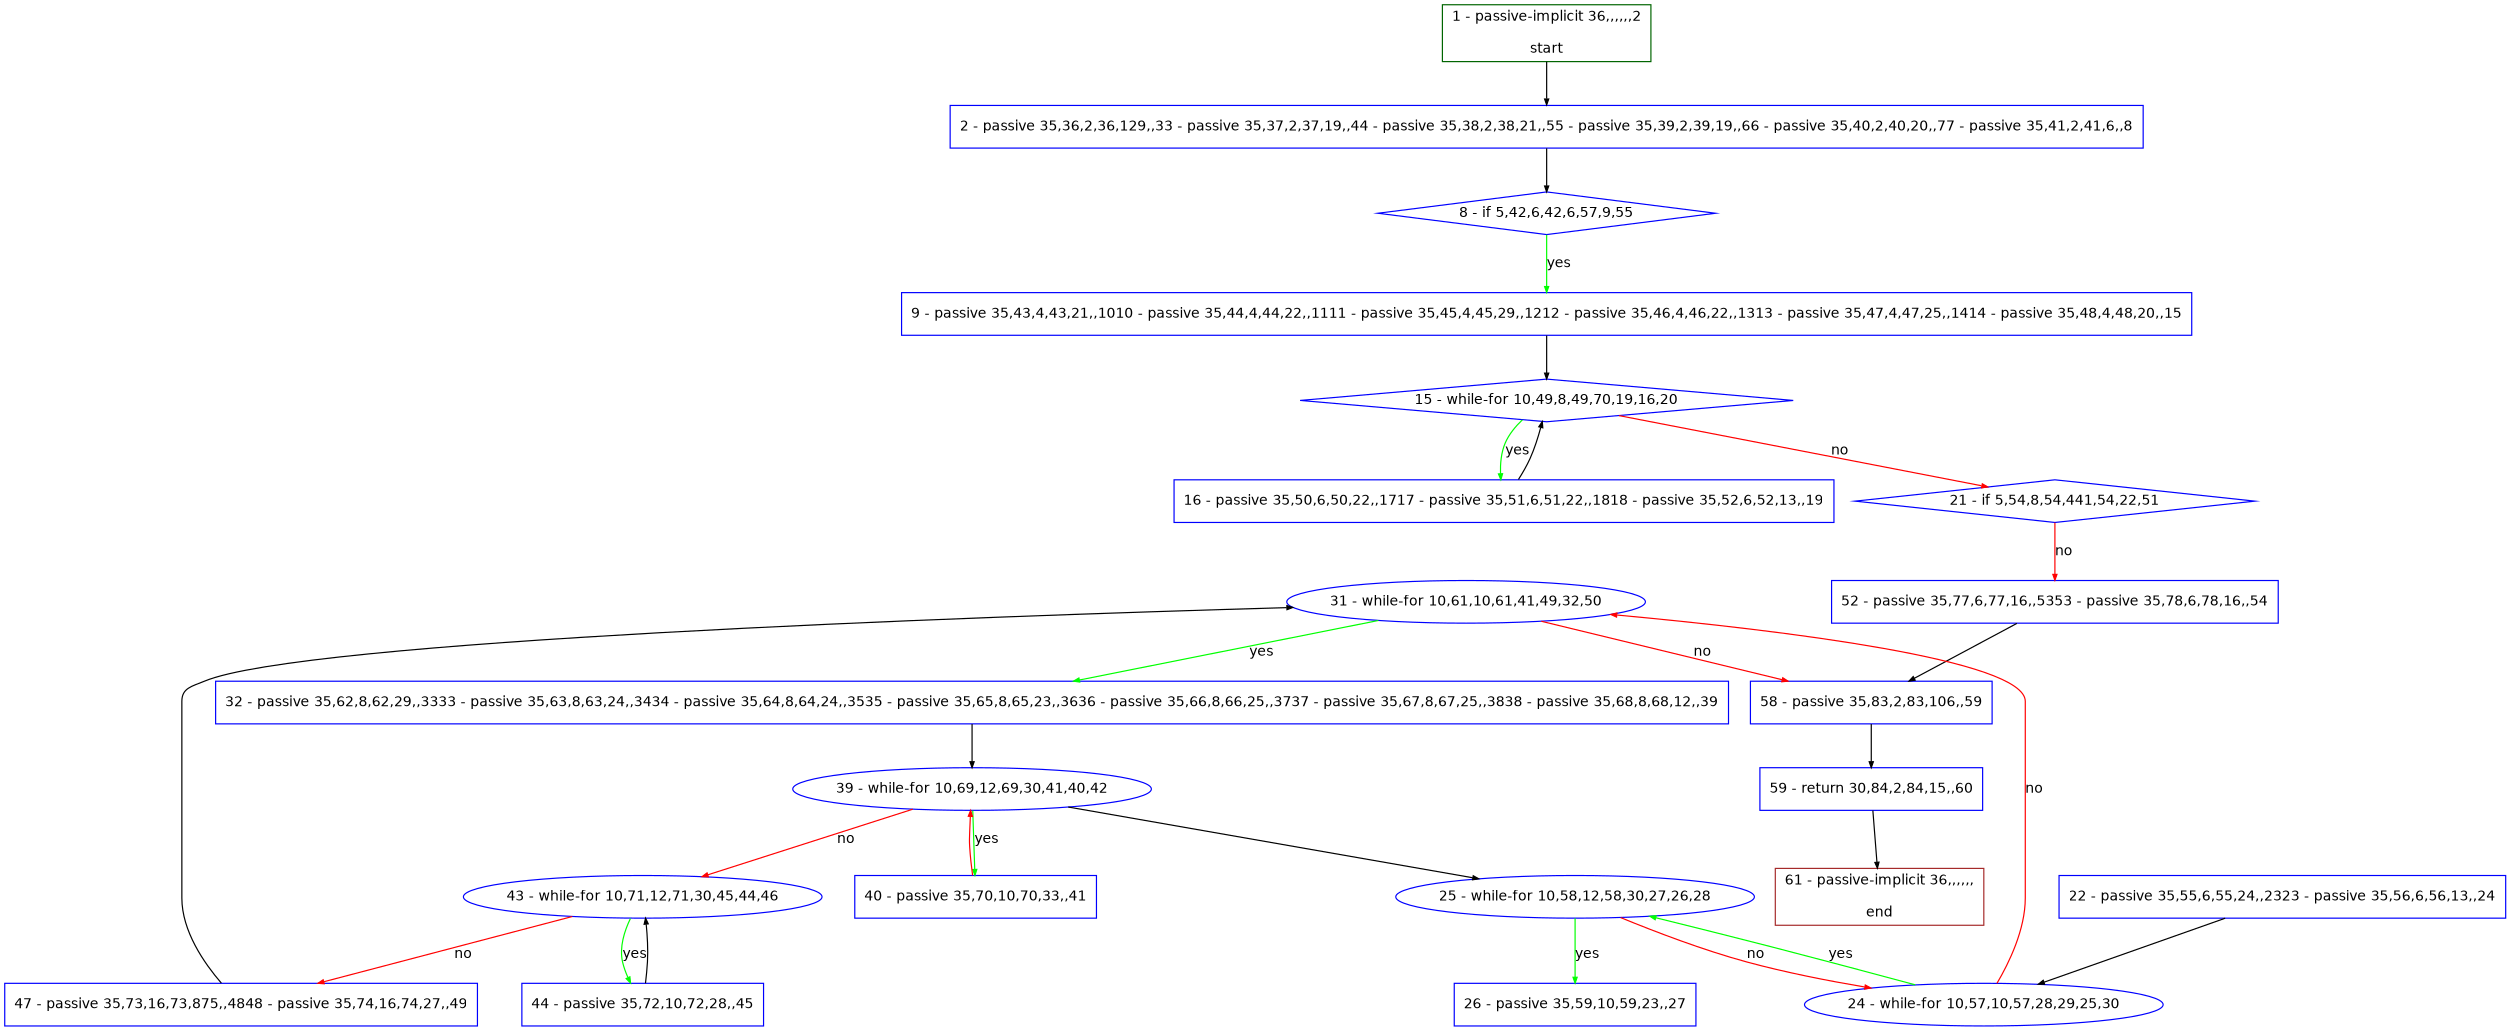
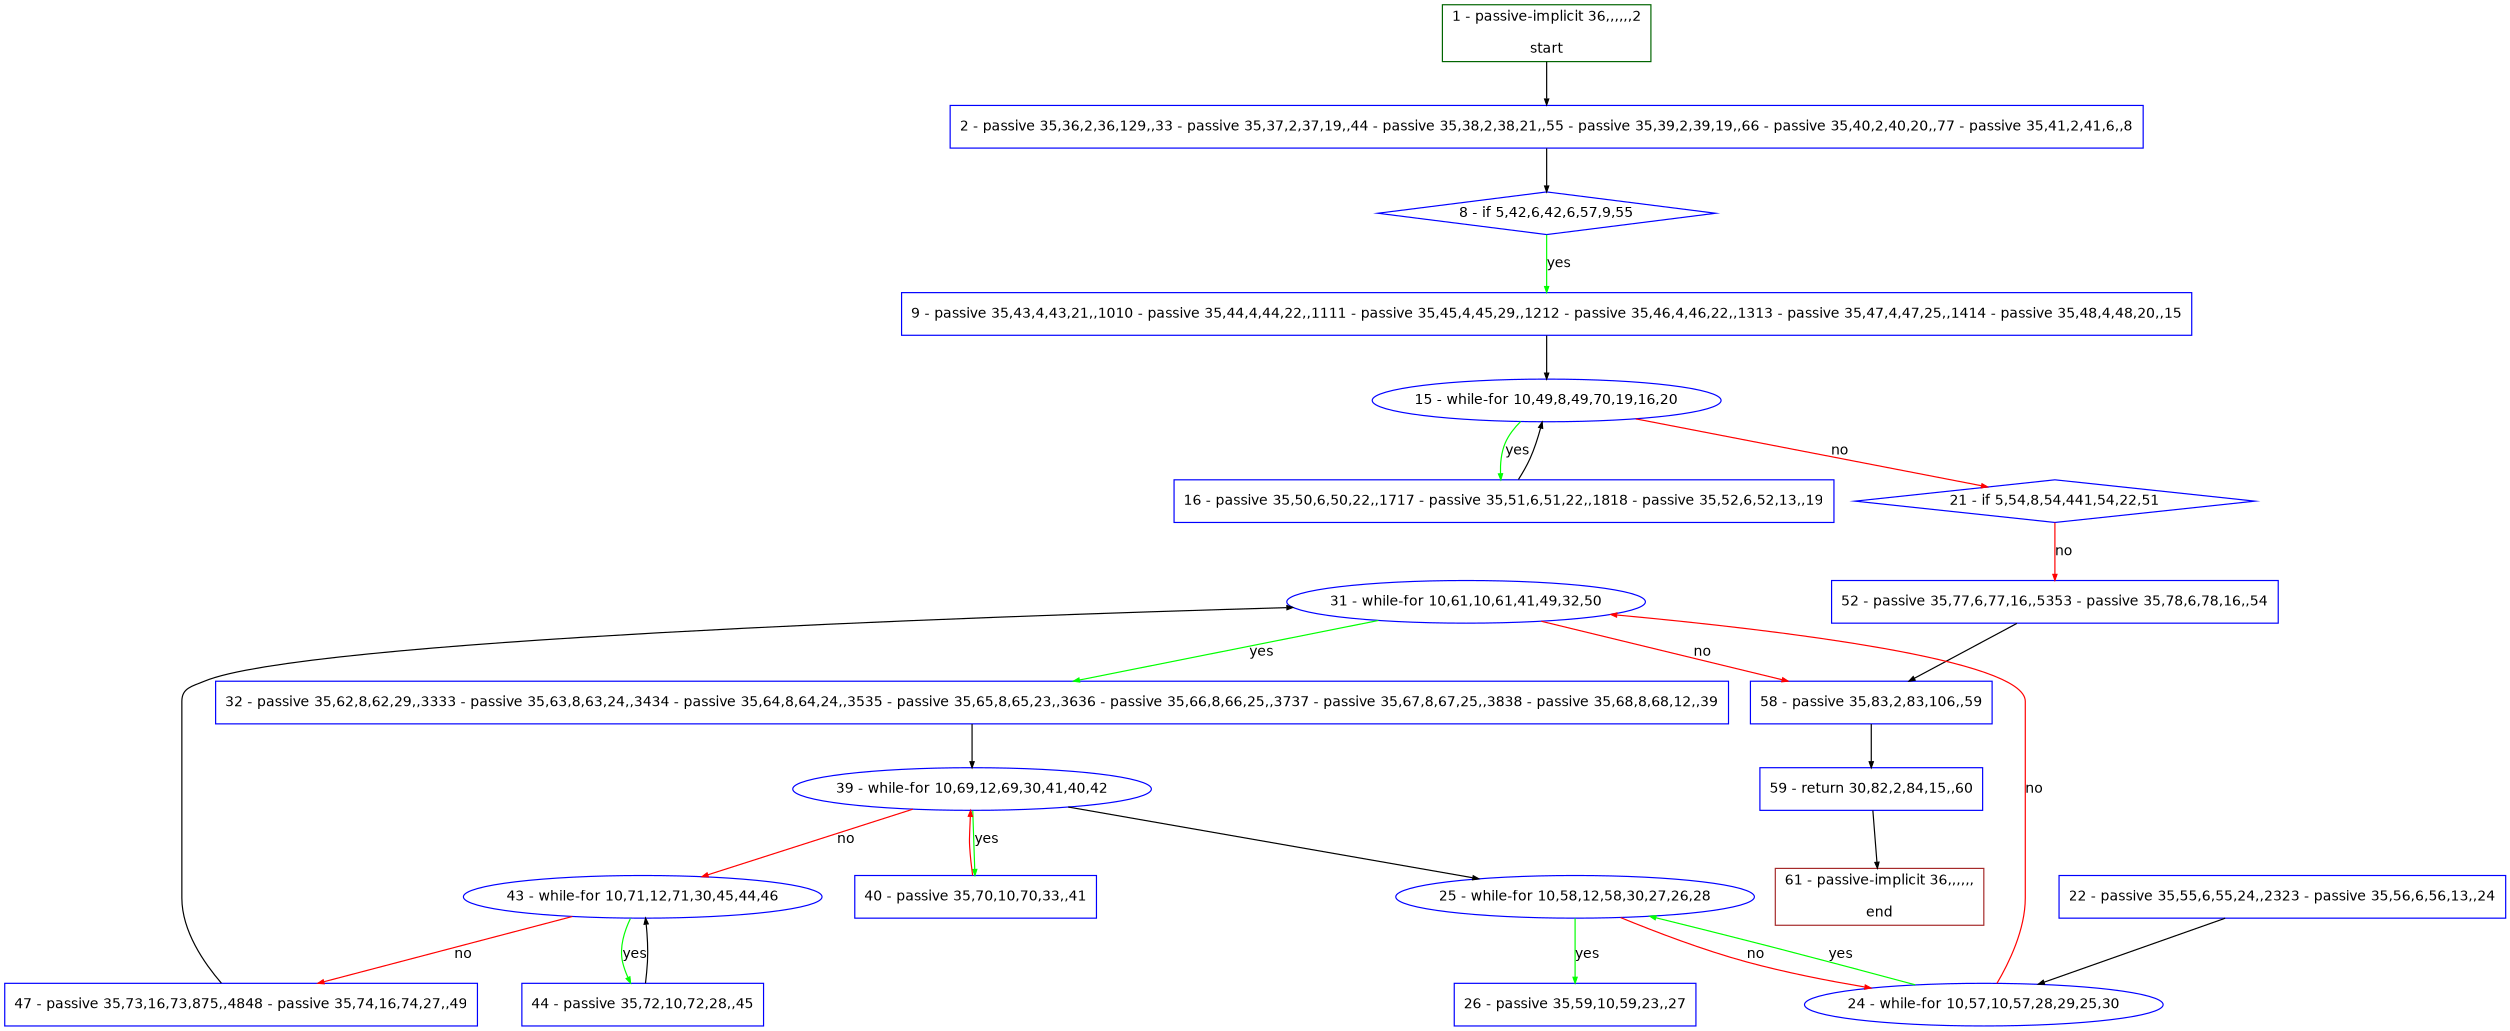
  digraph {
    bgcolor=white
    compound=true
    fillcolor="#FFFFCC"
    fontname="DejaVu Sans"
    fontsize=12
    pack=true
    packmode=clust
    style="rounded,filled"
    node [color="#0000ff" compound=true fillcolor="#ffffff" fixedsize=false fontname="DejaVu Sans" fontsize=12 node_initialized=no shape=box style=filled]
    edge [arrowhead=normal arrowsize=0.5 arrowtail=none color="#000000" compound=true dir=forward fontcolor=black fontname="DejaVu Sans" fontsize=12]
    n1 [label="2 - passive 35,36,2,36,129,,33 - passive 35,37,2,37,19,,44 - passive 35,38,2,38,21,,55 - passive 35,39,2,39,19,,66 - passive 35,40,2,40,20,,77 - passive 35,41,2,41,6,,8"]
    n2 [label="8 - if 5,42,6,42,6,57,9,55" shape=diamond]
    n3 [label="9 - passive 35,43,4,43,21,,1010 - passive 35,44,4,44,22,,1111 - passive 35,45,4,45,29,,1212 - passive 35,46,4,46,22,,1313 - passive 35,47,4,47,25,,1414 - passive 35,48,4,48,20,,15"]
    n4 [color="#006400" label="1 - passive-implicit 36,,,,,,2\n\nstart"]
-   n5 [label="15 - while-for 10,49,8,49,70,19,16,20" shape=diamond]
+   n5 [label="15 - while-for 10,49,8,49,70,19,16,20" shape=oval]
    n6 [label="16 - passive 35,50,6,50,22,,1717 - passive 35,51,6,51,22,,1818 - passive 35,52,6,52,13,,19"]
    n7 [label="21 - if 5,54,8,54,441,54,22,51" shape=diamond]
    n8 [color="#a52a2a" label="61 - passive-implicit 36,,,,,,\n\nend"]
    n9 [label="52 - passive 35,77,6,77,16,,5353 - passive 35,78,6,78,16,,54"]
    n10 [label="22 - passive 35,55,6,55,24,,2323 - passive 35,56,6,56,13,,24"]
    n11 [label="24 - while-for 10,57,10,57,28,29,25,30" shape=oval]
    n12 [label="58 - passive 35,83,2,83,106,,59"]
    n13 [label="25 - while-for 10,58,12,58,30,27,26,28" shape=oval]
    n14 [label="31 - while-for 10,61,10,61,41,49,32,50" shape=oval]
-   n15 [label="59 - return 30,84,2,84,15,,60"]
+   n15 [label="59 - return 30,82,2,84,15,,60"]
    n16 [label="26 - passive 35,59,10,59,23,,27"]
    n17 [label="32 - passive 35,62,8,62,29,,3333 - passive 35,63,8,63,24,,3434 - passive 35,64,8,64,24,,3535 - passive 35,65,8,65,23,,3636 - passive 35,66,8,66,25,,3737 - passive 35,67,8,67,25,,3838 - passive 35,68,8,68,12,,39"]
    n18 [label="39 - while-for 10,69,12,69,30,41,40,42" shape=oval]
    n19 [label="40 - passive 35,70,10,70,33,,41"]
    n20 [label="43 - while-for 10,71,12,71,30,45,44,46" shape=oval]
    n21 [label="44 - passive 35,72,10,72,28,,45"]
    n22 [label="47 - passive 35,73,16,73,875,,4848 - passive 35,74,16,74,27,,49"]
    n1 -> n2
    n2 -> n3 [color="#00ff00" label=yes]
    n3 -> n5
    n4 -> n1
    n5 -> n6 [color="#00ff00" label=yes]
    n5 -> n7 [color="#ff0000" label=no]
    n6 -> n5
    n7 -> n9 [color="#ff0000" label=no]
    n9 -> n12
    n10 -> n11
    n11 -> n13 [color="#00ff00" label=yes]
    n11 -> n14 [color="#ff0000" label=no]
    n12 -> n15
    n13 -> n11 [color="#ff0000" label=no]
    n13 -> n16 [color="#00ff00" label=yes]
    n14 -> n12 [color="#ff0000" label=no]
    n14 -> n17 [color="#00ff00" label=yes]
    n15 -> n8
    n17 -> n18
    n18 -> n13
    n18 -> n19 [color="#00ff00" label=yes]
    n18 -> n20 [color="#ff0000" label=no]
    n19 -> n18 [color="#ff0000"]
    n20 -> n21 [color="#00ff00" label=yes]
    n20 -> n22 [color="#ff0000" label=no]
    n21 -> n20
    n22 -> n14
  }
